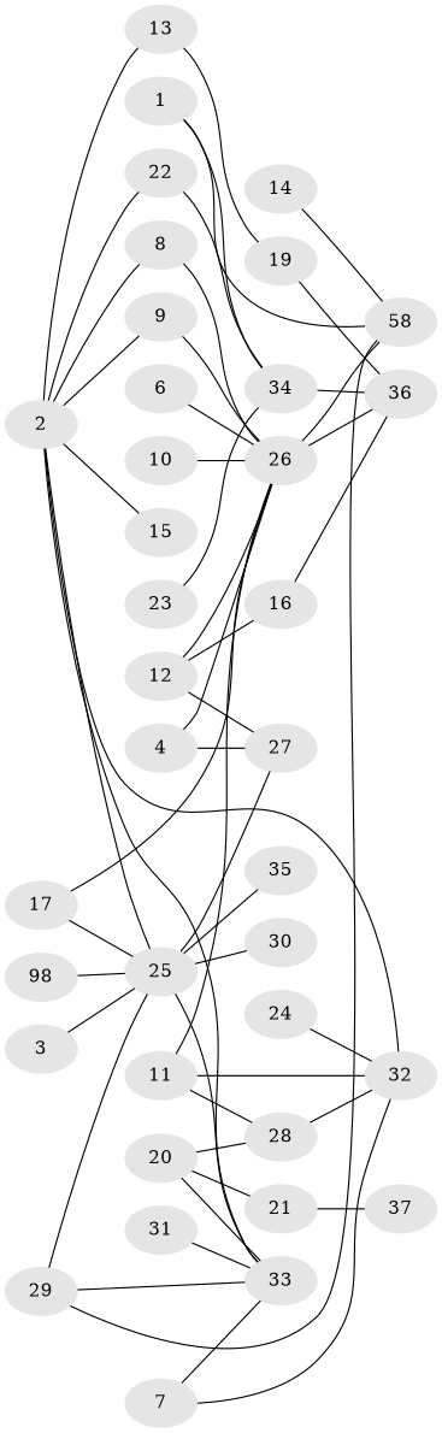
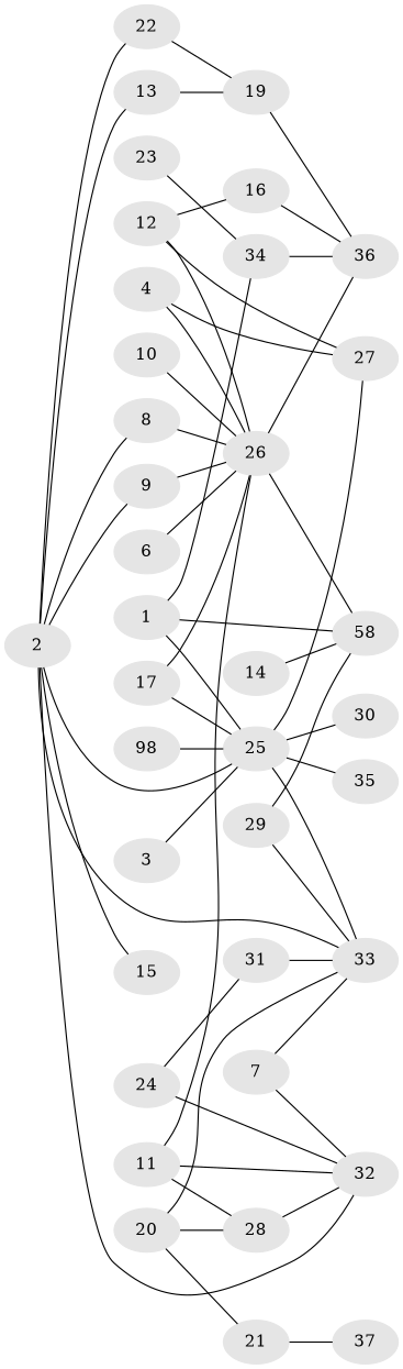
  graph {
    rankdir=LR
    node [color=gray90 style=filled]
    edge [weight=1.0]
    1
    25
    34
    n4 [label=58]
    33
    27
    35
    30
    36
    2
    8
    9
    13
    15
    22
    32
    26
    19
    3
    4
    6
    7
    10
    11
    28
    12
    16
    14
    17
    n30 [label=98]
    20
    21
    37
    23
    24
    31
    29
-   29 -- 25
+   1 -- 25
    1 -- 34
    1 -- n4
    25 -- 33
    25 -- 27
    25 -- 35
    25 -- 30
    34 -- 36 [weight=2.0]
    2 -- 25
    2 -- 33
    2 -- 8
    2 -- 9
    2 -- 13
    2 -- 15
    2 -- 22
    2 -- 32
    8 -- 26
    9 -- 26
    13 -- 19
-   22 -- 34
+   22 -- 19
    26 -- n4
    26 -- 36
    19 -- 36
    3 -- 25
    4 -- 27
    4 -- 26
    6 -- 26
    7 -- 33
    7 -- 32
    10 -- 26
    11 -- 32
    11 -- 26
    11 -- 28
    28 -- 32
    12 -- 27
    12 -- 26
    12 -- 16
    16 -- 36
    14 -- n4
    17 -- 25
    17 -- 26
    n30 -- 25
    20 -- 33
    20 -- 28
    20 -- 21
    21 -- 37
    23 -- 34
    24 -- 32
+   24 -- 31
    31 -- 33 [weight=2.0]
    29 -- n4
    29 -- 33
  }
